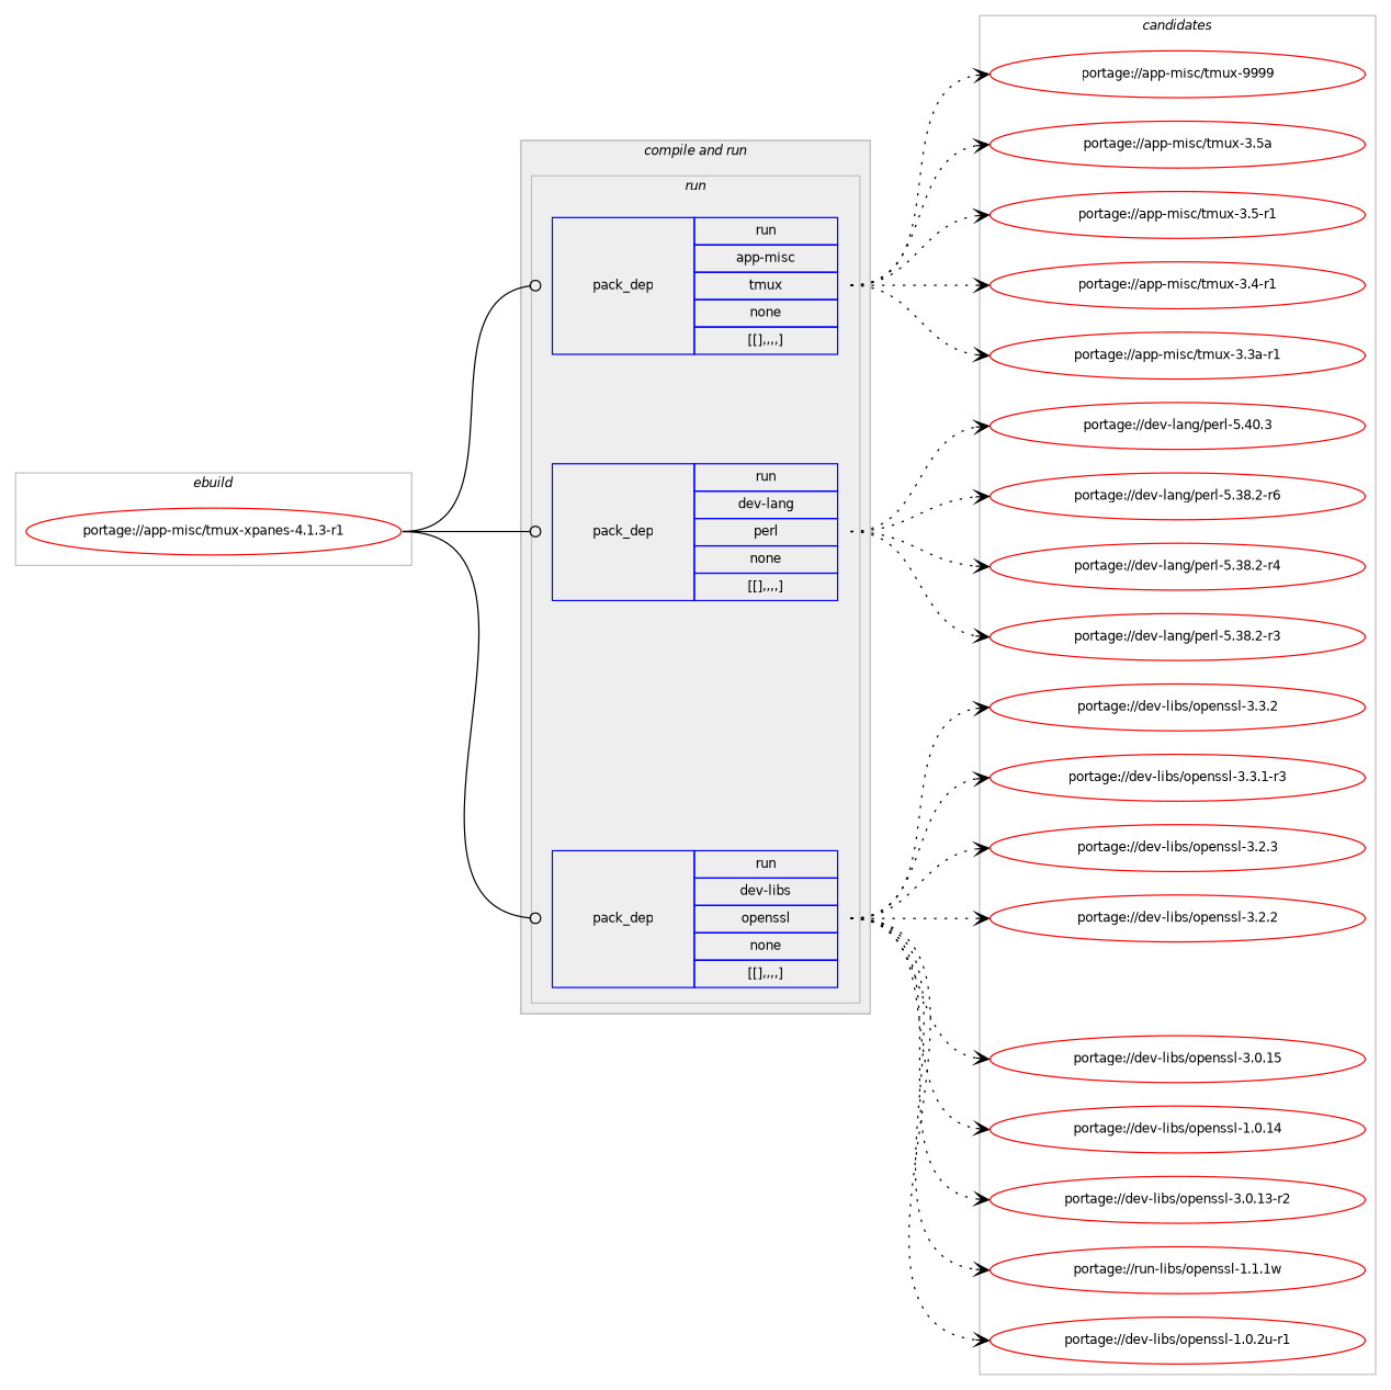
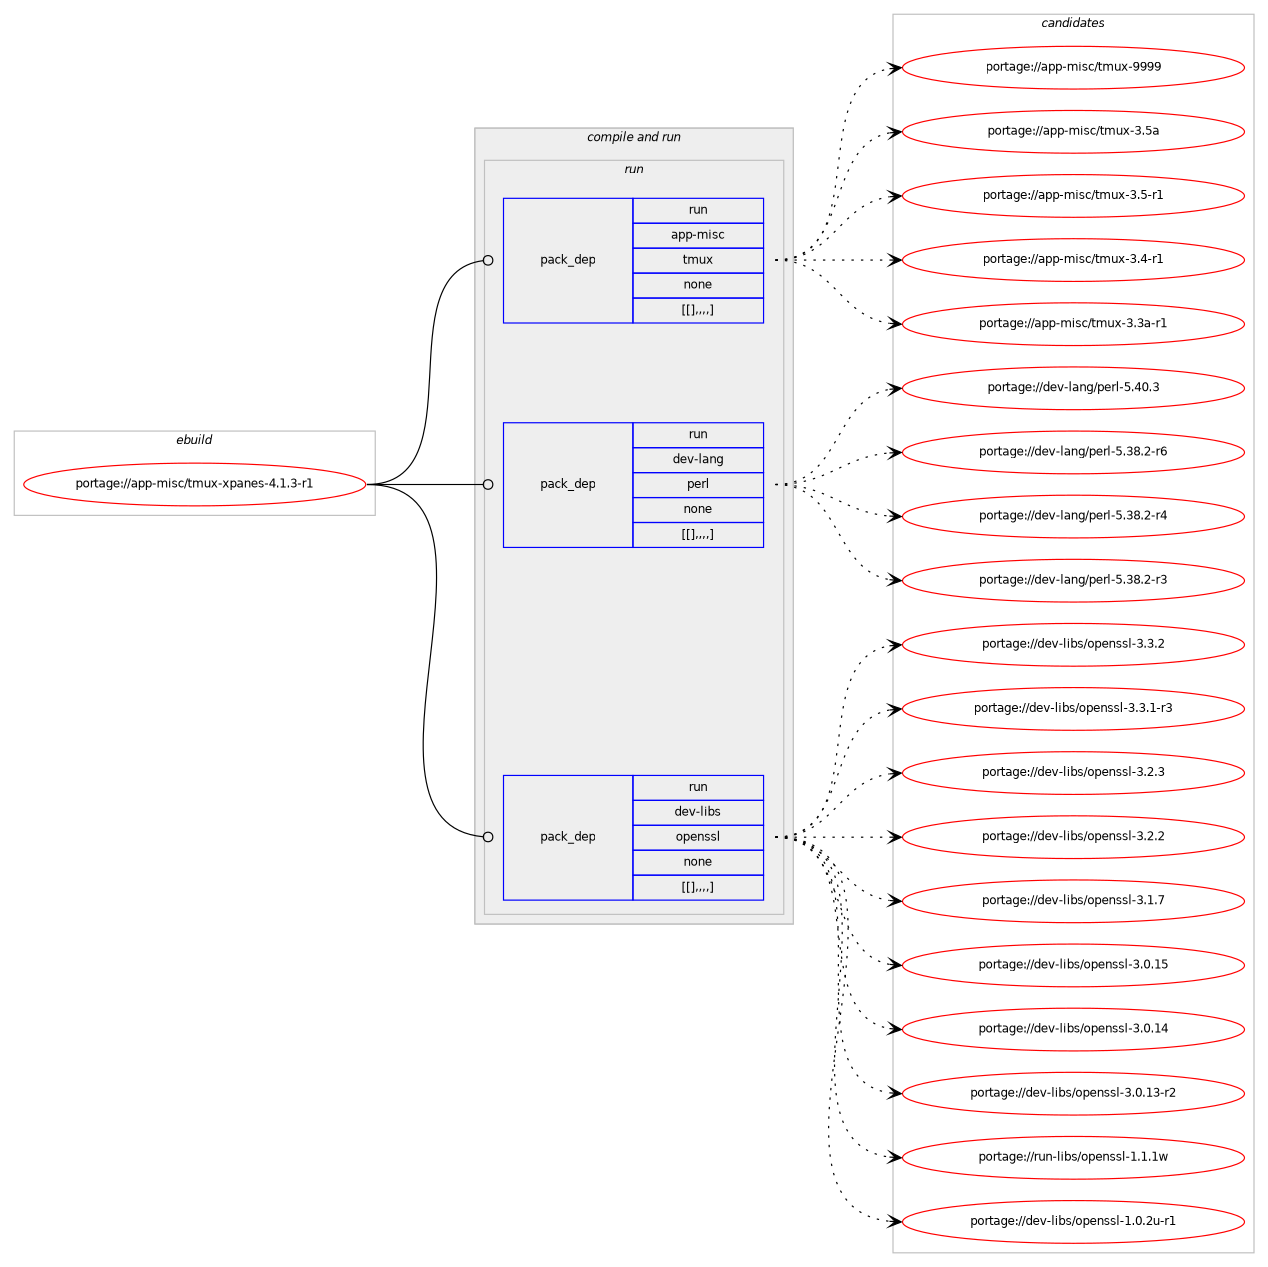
  digraph {
    compound=true
    concentrate=true
    fontname=Helvetica
    fontsize=10
    newrank=true
    rankdir=LR
    ranksep=1.5
    node [color=red fontname=Helvetica fontsize=10]
    edge [arrowhead=vee headport=w style=dotted tailport=e weight=100]
    n1 [label="portage://app-misc/tmux-xpanes-4.1.3-r1" width=4]
    n2 [color=blue label=<<TABLE BORDER="0" CELLBORDER="1" CELLSPACING="0" CELLPADDING="4" WIDTH="220"><TR><TD ROWSPAN="6" CELLPADDING="30">pack_dep</TD></TR><TR><TD WIDTH="110">run</TD></TR><TR><TD>app-misc</TD></TR><TR><TD>tmux</TD></TR><TR><TD>none</TD></TR><TR><TD>[[],,,,]</TD></TR></TABLE>> shape=none]
    n3 [color=blue label=<<TABLE BORDER="0" CELLBORDER="1" CELLSPACING="0" CELLPADDING="4" WIDTH="220"><TR><TD ROWSPAN="6" CELLPADDING="30">pack_dep</TD></TR><TR><TD WIDTH="110">run</TD></TR><TR><TD>dev-lang</TD></TR><TR><TD>perl</TD></TR><TR><TD>none</TD></TR><TR><TD>[[],,,,]</TD></TR></TABLE>> shape=none]
    n4 [color=blue label=<<TABLE BORDER="0" CELLBORDER="1" CELLSPACING="0" CELLPADDING="4" WIDTH="220"><TR><TD ROWSPAN="6" CELLPADDING="30">pack_dep</TD></TR><TR><TD WIDTH="110">run</TD></TR><TR><TD>dev-libs</TD></TR><TR><TD>openssl</TD></TR><TR><TD>none</TD></TR><TR><TD>[[],,,,]</TD></TR></TABLE>> shape=none]
    n5 [label="portage://app-misc/tmux-9999" width=4]
    n6 [label="portage://app-misc/tmux-3.5a" width=4]
    n7 [label="portage://app-misc/tmux-3.5-r1" width=4]
    n8 [label="portage://app-misc/tmux-3.4-r1" width=4]
    n9 [label="portage://app-misc/tmux-3.3a-r1" width=4]
    n10 [label="portage://dev-lang/perl-5.40.3" width=4]
    n11 [label="portage://dev-lang/perl-5.38.2-r6" width=4]
    n12 [label="portage://dev-lang/perl-5.38.2-r4" width=4]
    n13 [label="portage://dev-lang/perl-5.38.2-r3" width=4]
    n14 [label="portage://dev-libs/openssl-3.3.2" width=4]
    n15 [label="portage://dev-libs/openssl-3.3.1-r3" width=4]
    n16 [label="portage://dev-libs/openssl-3.2.3" width=4]
    n17 [label="portage://dev-libs/openssl-3.2.2" width=4]
+   n18 [label="portage://dev-libs/openssl-3.1.7" width=4]
    n19 [label="portage://dev-libs/openssl-3.0.15" width=4]
-   n20 [label="portage://dev-libs/openssl-1.0.14" width=4]
+   n20 [label="portage://dev-libs/openssl-3.0.14" width=4]
    n21 [label="portage://dev-libs/openssl-3.0.13-r2" width=4]
    n22 [label="portage://run-libs/openssl-1.1.1w" width=4]
    n23 [label="portage://dev-libs/openssl-1.0.2u-r1" width=4]
    subgraph cluster_1 {
      color=gray
      label=<<i>ebuild</i>>
      n1
    }
    subgraph cluster_2 {
      color=gray
      label=<<i>dependencies</i>>
      subgraph cluster_3 {
        color=gray
        fillcolor="#eeeeee"
        label=<<i>compile</i>>
        style=filled
      }
      subgraph cluster_4 {
        color=gray
        fillcolor="#eeeeee"
        label=<<i>compile and run</i>>
        style=filled
      }
      subgraph cluster_5 {
        color=gray
        fillcolor="#eeeeee"
        label=<<i>run</i>>
        style=filled
        subgraph sub_6 {
          color=gray
          fillcolor="#eeeeee"
          label=<<i>run</i>>
          style=filled
          n2
        }
        subgraph sub_7 {
          color=gray
          fillcolor="#eeeeee"
          label=<<i>run</i>>
          style=filled
          n3
        }
        subgraph sub_8 {
          color=gray
          fillcolor="#eeeeee"
          label=<<i>run</i>>
          style=filled
          n4
        }
      }
    }
    subgraph cluster_9 {
      color=gray
      label=<<i>candidates</i>>
      rank=same
      subgraph sub_10 {
        color=black
        label=<<i>candidates</i>>
        nodesep=1
        rank=same
        n5
        n6
        n7
        n8
        n9
      }
      subgraph sub_11 {
        color=black
        label=<<i>candidates</i>>
        nodesep=1
        rank=same
        n10
        n11
        n12
        n13
      }
      subgraph sub_12 {
        color=black
        label=<<i>candidates</i>>
        nodesep=1
        rank=same
        n14
        n15
        n16
        n17
+       n18
        n19
        n20
        n21
        n22
        n23
      }
    }
    n1 -> n2 [arrowhead=odot style=solid weight=20]
    n1 -> n3 [arrowhead=odot style=solid weight=20]
    n1 -> n4 [arrowhead=odot style=solid weight=20]
    n2 -> n5
    n2 -> n6
    n2 -> n7
    n2 -> n8
    n2 -> n9
    n3 -> n10
    n3 -> n11
    n3 -> n12
    n3 -> n13
    n4 -> n14
    n4 -> n15
    n4 -> n16
    n4 -> n17
+   n4 -> n18
    n4 -> n19
    n4 -> n20
    n4 -> n21
    n4 -> n22
    n4 -> n23
  }
